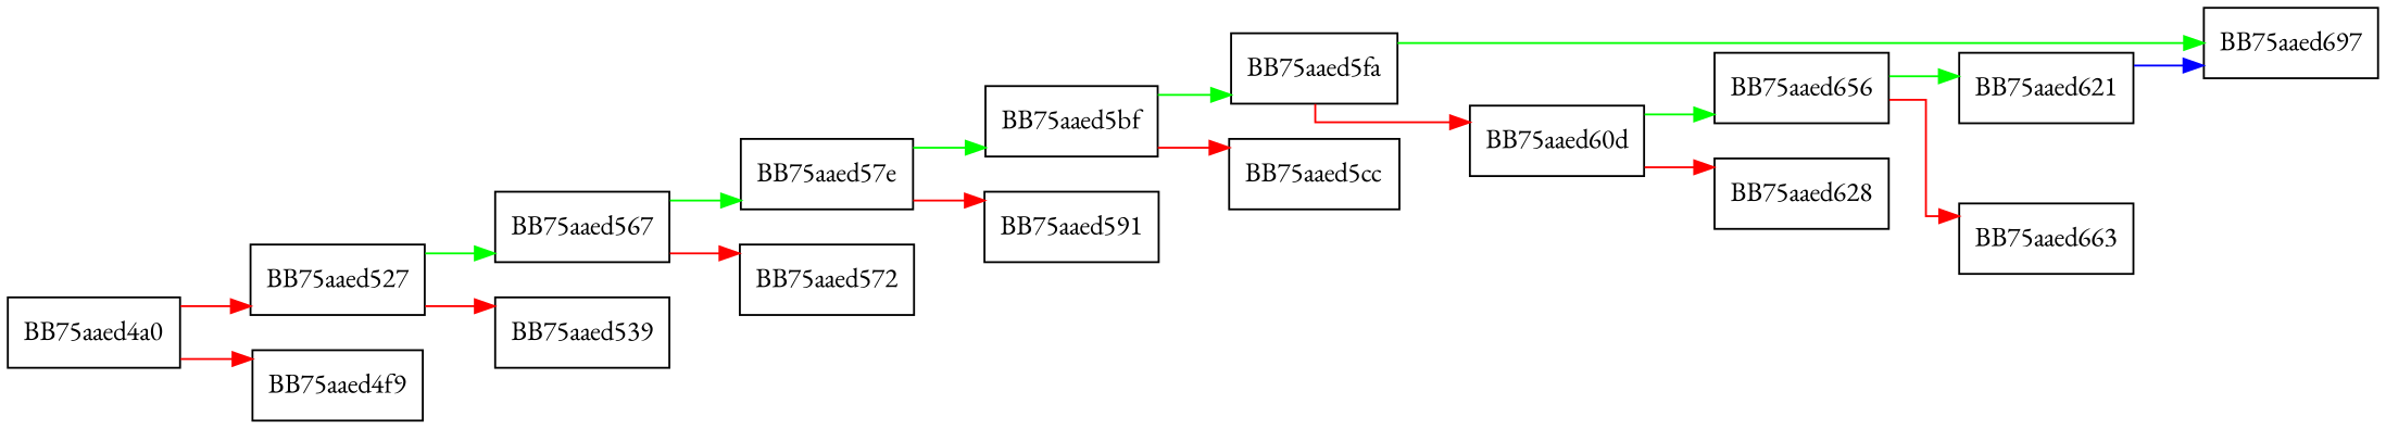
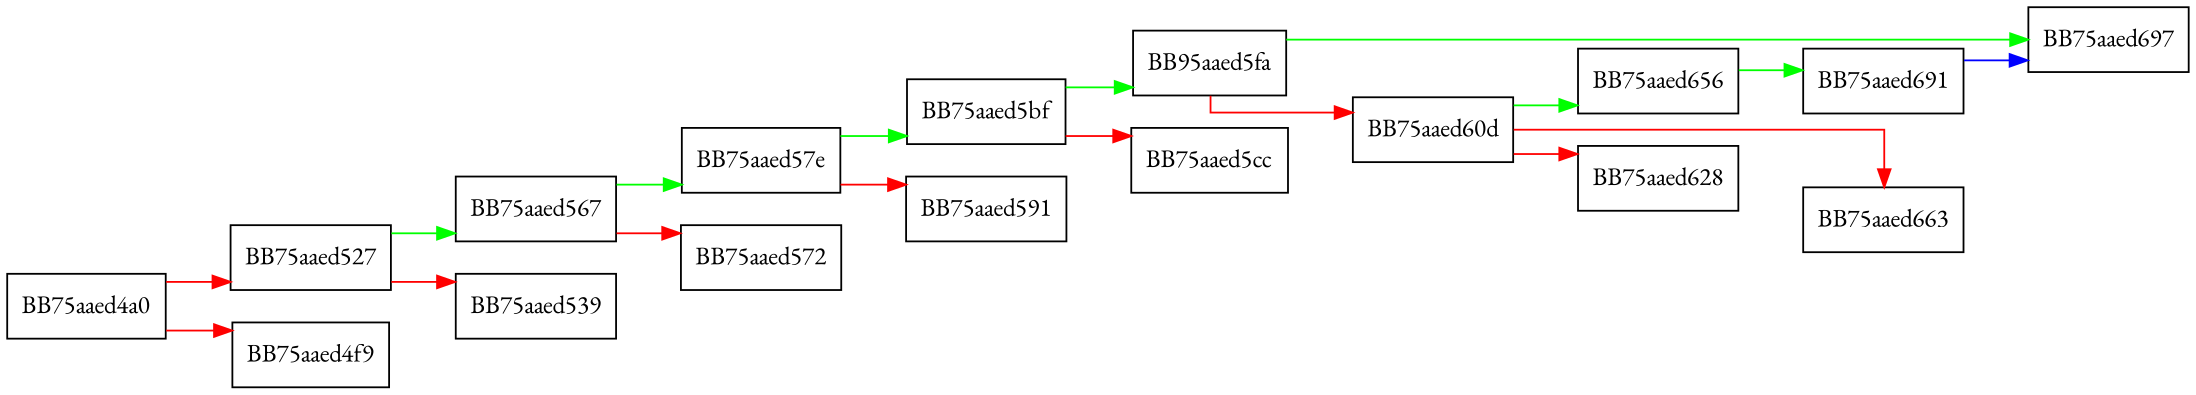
  digraph {
    fontname="EB Garamond"
    rankdir=LR
    splines=ortho
    node [fontname="EB Garamond" shape=box]
    edge [color=red fontname="EB Garamond"]
    BB75aaed4a0
    BB75aaed527
    BB75aaed4f9
    BB75aaed567
    BB75aaed539
    BB75aaed57e
    BB75aaed572
    BB75aaed5bf
    BB75aaed591
-   BB75aaed5fa
+   BB75aaed5fa [label=BB95aaed5fa]
    BB75aaed5cc
    BB75aaed697
    BB75aaed60d
    BB75aaed656
    BB75aaed628
-   BB75aaed691 [label=BB75aaed621]
+   BB75aaed691
    BB75aaed663
    BB75aaed4a0 -> BB75aaed527
    BB75aaed4a0 -> BB75aaed4f9
    BB75aaed527 -> BB75aaed567 [color=green]
    BB75aaed527 -> BB75aaed539
    BB75aaed567 -> BB75aaed57e [color=green]
    BB75aaed567 -> BB75aaed572
    BB75aaed57e -> BB75aaed5bf [color=green]
    BB75aaed57e -> BB75aaed591
    BB75aaed5bf -> BB75aaed5fa [color=green]
    BB75aaed5bf -> BB75aaed5cc
    BB75aaed5fa -> BB75aaed697 [color=green]
    BB75aaed5fa -> BB75aaed60d
    BB75aaed60d -> BB75aaed656 [color=green]
    BB75aaed60d -> BB75aaed628
    BB75aaed656 -> BB75aaed691 [color=green]
-   BB75aaed656 -> BB75aaed663
+   BB75aaed60d -> BB75aaed663
    BB75aaed691 -> BB75aaed697 [color=blue]
  }
